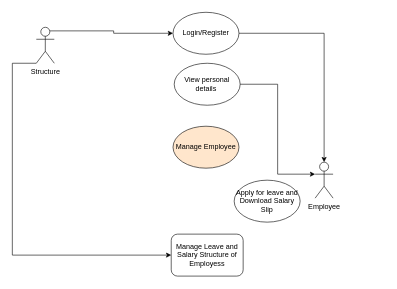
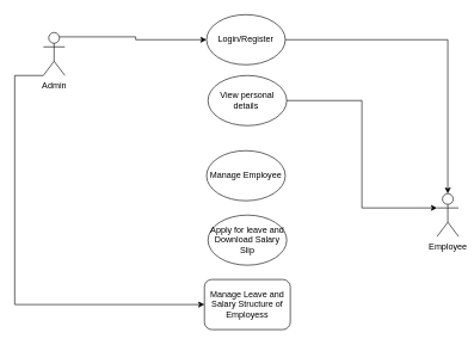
  <mxCell id="0" />
  <mxCell id="1" parent="0" />
  <mxCell id="2" style="edgeStyle=orthogonalEdgeStyle;rounded=0;orthogonalLoop=1;jettySize=auto;html=1;exitX=0.75;exitY=0.1;exitDx=0;exitDy=0;exitPerimeter=0;entryX=0;entryY=0.5;entryDx=0;entryDy=0;" edge="1" parent="1" source="4" target="7"><mxGeometry relative="1" as="geometry" /></mxCell>
  <mxCell id="3" style="edgeStyle=orthogonalEdgeStyle;rounded=0;orthogonalLoop=1;jettySize=auto;html=1;exitX=0;exitY=1;exitDx=0;exitDy=0;exitPerimeter=0;entryX=0;entryY=0.5;entryDx=0;entryDy=0;" edge="1" parent="1" source="4" target="10"><mxGeometry relative="1" as="geometry"><Array as="points"><mxPoint x="20" y="105" /><mxPoint x="20" y="425" /></Array></mxGeometry></mxCell>
- <mxCell id="4" value="Structure" style="shape=umlActor;verticalLabelPosition=bottom;verticalAlign=top;html=1;outlineConnect=0;" vertex="1" parent="1"><mxGeometry x="60" y="45" width="30" height="60" as="geometry" /></mxCell>
- <mxCell id="5" value="Employee" style="shape=umlActor;verticalLabelPosition=bottom;verticalAlign=top;html=1;outlineConnect=0;" vertex="1" parent="1"><mxGeometry x="525" y="270" width="30" height="60" as="geometry" /></mxCell>
+ <mxCell id="4" value="Admin" style="shape=umlActor;verticalLabelPosition=bottom;verticalAlign=top;html=1;outlineConnect=0;" vertex="1" parent="1"><mxGeometry x="60" y="45" width="30" height="60" as="geometry" /></mxCell>
+ <mxCell id="5" value="Employee" style="shape=umlActor;verticalLabelPosition=bottom;verticalAlign=top;html=1;outlineConnect=0;" vertex="1" parent="1"><mxGeometry x="610" y="270" width="30" height="60" as="geometry" /></mxCell>
  <mxCell id="6" style="edgeStyle=orthogonalEdgeStyle;rounded=0;orthogonalLoop=1;jettySize=auto;html=1;exitX=1;exitY=0.5;exitDx=0;exitDy=0;" edge="1" parent="1" source="7" target="5"><mxGeometry relative="1" as="geometry" /></mxCell>
  <mxCell id="7" value="Login/Register" style="ellipse;whiteSpace=wrap;html=1;" vertex="1" parent="1"><mxGeometry x="288" width="110" height="70" as="geometry" y="20" /></mxCell>
  <mxCell id="8" value="View personal details&amp;nbsp;" style="ellipse;whiteSpace=wrap;html=1;" vertex="1" parent="1"><mxGeometry x="290" y="105" width="110" height="70" as="geometry" /></mxCell>
- <mxCell id="9" value="Manage Employee" style="ellipse;whiteSpace=wrap;html=1;fillColor=#ffe6cc;" vertex="1" parent="1"><mxGeometry x="288" y="210" width="110" height="70" as="geometry" /></mxCell>
+ <mxCell id="9" value="Manage Employee" style="ellipse;whiteSpace=wrap;html=1;" vertex="1" parent="1"><mxGeometry x="288" y="210" width="110" height="70" as="geometry" /></mxCell>
  <mxCell id="10" value="Manage Leave and Salary Structure of Employess" style="whiteSpace=wrap;html=1;rounded=1;" vertex="1" parent="1"><mxGeometry x="285" y="390" width="120" height="70" as="geometry" /></mxCell>
  <mxCell id="11" style="edgeStyle=orthogonalEdgeStyle;rounded=0;orthogonalLoop=1;jettySize=auto;html=1;exitX=1;exitY=0.5;exitDx=0;exitDy=0;entryX=0;entryY=0.333;entryDx=0;entryDy=0;entryPerimeter=0;" edge="1" parent="1" source="8" target="5"><mxGeometry relative="1" as="geometry" /></mxCell>
- <mxCell id="12" value="Apply for leave and Download Salary Slip" style="ellipse;whiteSpace=wrap;html=1;" vertex="1" parent="1"><mxGeometry x="390" y="300" width="110" height="70" as="geometry" /></mxCell>
+ <mxCell id="12" value="Apply for leave and Download Salary Slip" style="ellipse;whiteSpace=wrap;html=1;" vertex="1" parent="1"><mxGeometry x="290" y="300" width="110" height="70" as="geometry" /></mxCell>
